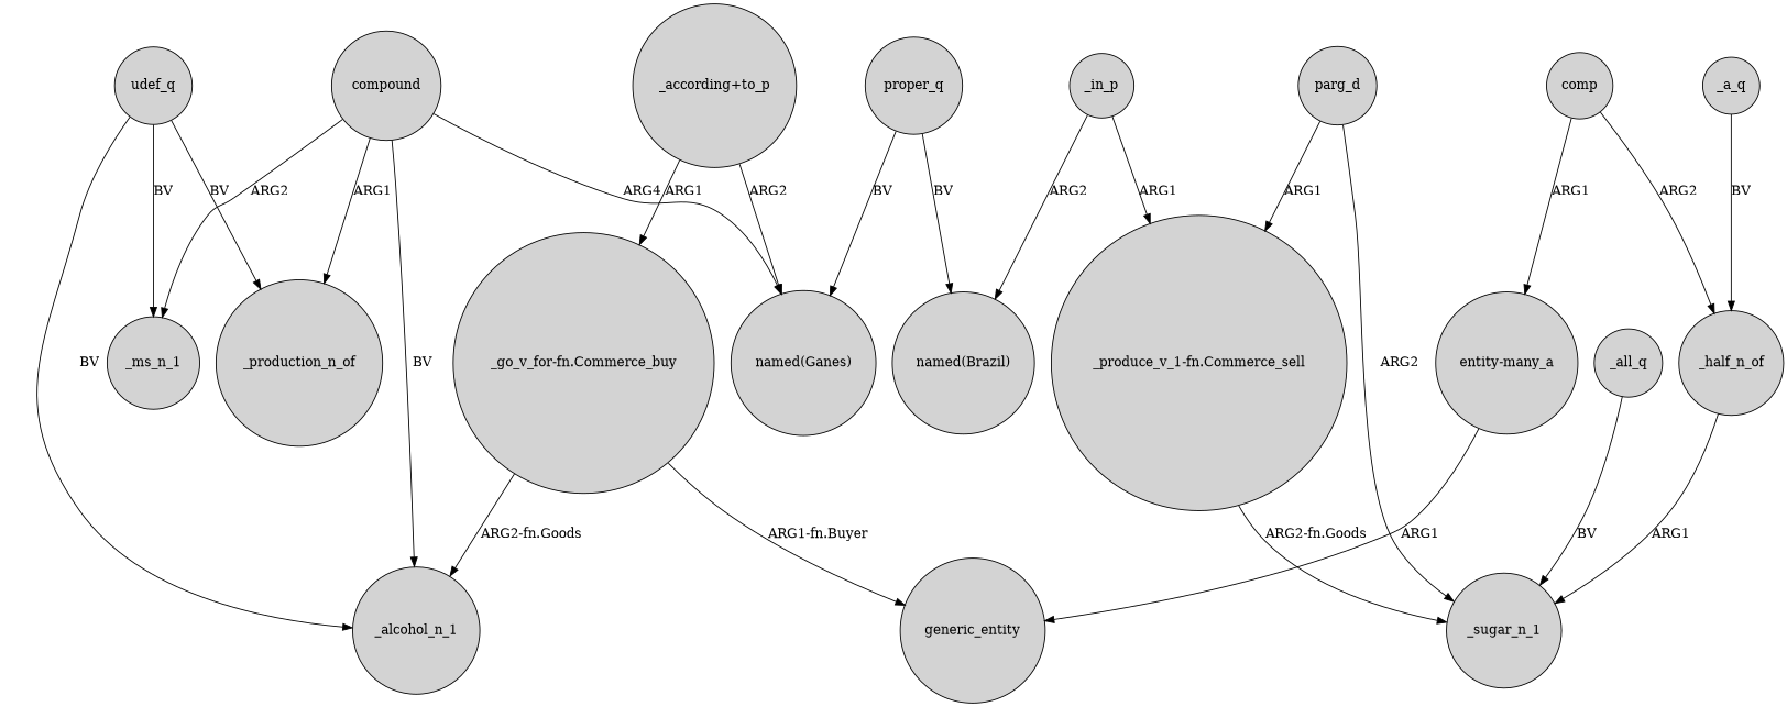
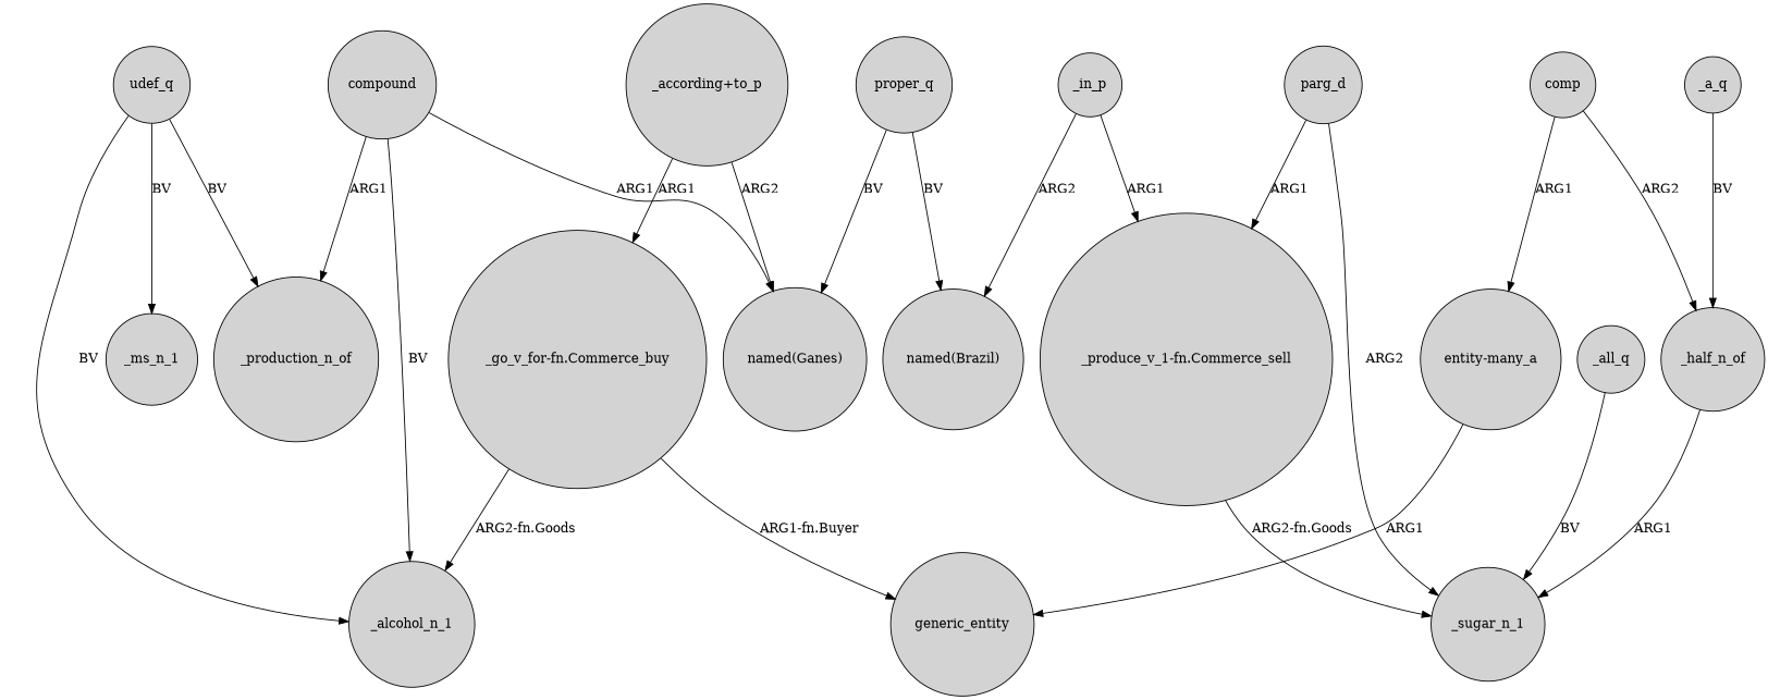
  digraph {
    node [shape=circle style=filled]
    udef_q
    _alcohol_n_1
    _ms_n_1
    _production_n_of
    _a_q
    _half_n_of
    _sugar_n_1
    compound
    "named(Ganes)"
    _in_p
    "_produce_v_1-fn.Commerce_sell"
    "named(Brazil)"
    _all_q
    comp
    n15 [label="entity-many_a"]
    generic_entity
    parg_d
    proper_q
    "_go_v_for-fn.Commerce_buy"
    "_according+to_p"
    udef_q -> _alcohol_n_1 [label=BV]
    udef_q -> _ms_n_1 [label=BV]
    udef_q -> _production_n_of [label=BV]
    _a_q -> _half_n_of [label=BV]
    _half_n_of -> _sugar_n_1 [label=ARG1]
    compound -> _alcohol_n_1 [label=BV]
-   compound -> _ms_n_1 [label=ARG2]
    compound -> _production_n_of [label=ARG1]
-   compound -> "named(Ganes)" [label=ARG4]
+   compound -> "named(Ganes)" [label=ARG1]
    _in_p -> "_produce_v_1-fn.Commerce_sell" [label=ARG1]
    _in_p -> "named(Brazil)" [label=ARG2]
    "_produce_v_1-fn.Commerce_sell" -> _sugar_n_1 [label="ARG2-fn.Goods"]
    _all_q -> _sugar_n_1 [label=BV]
    comp -> _half_n_of [label=ARG2]
    comp -> n15 [label=ARG1]
    n15 -> generic_entity [label=ARG1]
    parg_d -> _sugar_n_1 [label=ARG2]
    parg_d -> "_produce_v_1-fn.Commerce_sell" [label=ARG1]
    proper_q -> "named(Ganes)" [label=BV]
    proper_q -> "named(Brazil)" [label=BV]
    "_go_v_for-fn.Commerce_buy" -> _alcohol_n_1 [label="ARG2-fn.Goods"]
    "_go_v_for-fn.Commerce_buy" -> generic_entity [label="ARG1-fn.Buyer"]
    "_according+to_p" -> "named(Ganes)" [label=ARG2]
    "_according+to_p" -> "_go_v_for-fn.Commerce_buy" [label=ARG1]
  }
